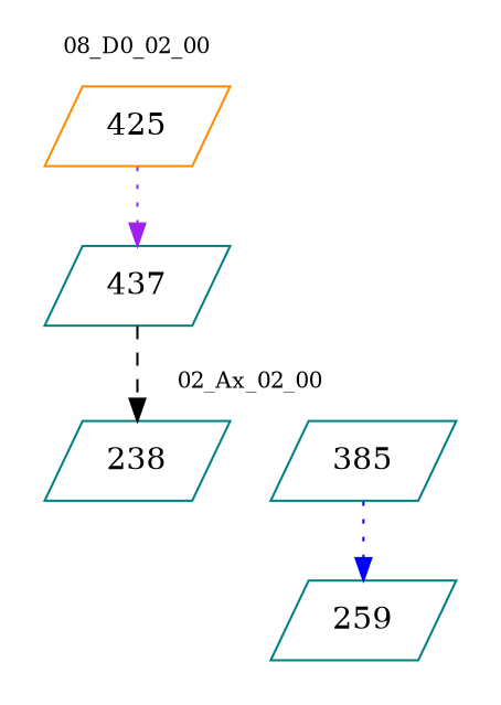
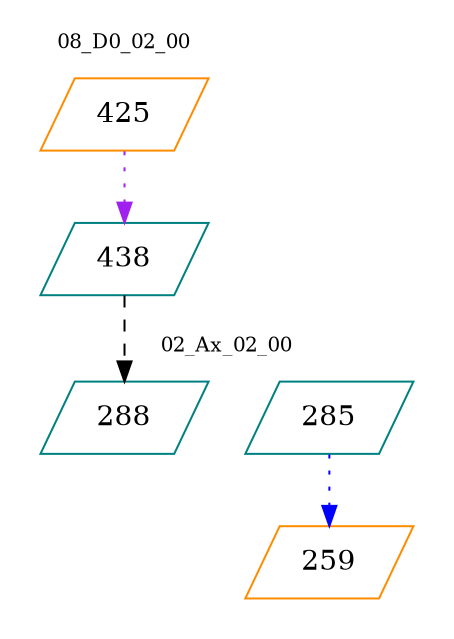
  digraph {
    node [color=teal shape=parallelogram]
    edge [style=dotted]
-   n1 [label=385]
-   n2 [label=259]
-   n3 [label=238]
+   n1 [label=285]
+   n2 [color=darkorange label=259]
+   n3 [label=288]
    n4 [color=darkorange label=425]
-   n5 [label=437]
+   n5 [label=438]
    subgraph cluster_1 {
      color=white
      fontsize=10
      label="02_Ax_02_00"
      n1
      n2
      n3
    }
    subgraph cluster_2 {
      color=white
      fontsize=10
      label="08_D0_02_00"
      n4
      n5
    }
    n1 -> n2 [color=blue]
    n4 -> n5 [color=purple]
    n5 -> n3 [color=black style=dashed]
  }
